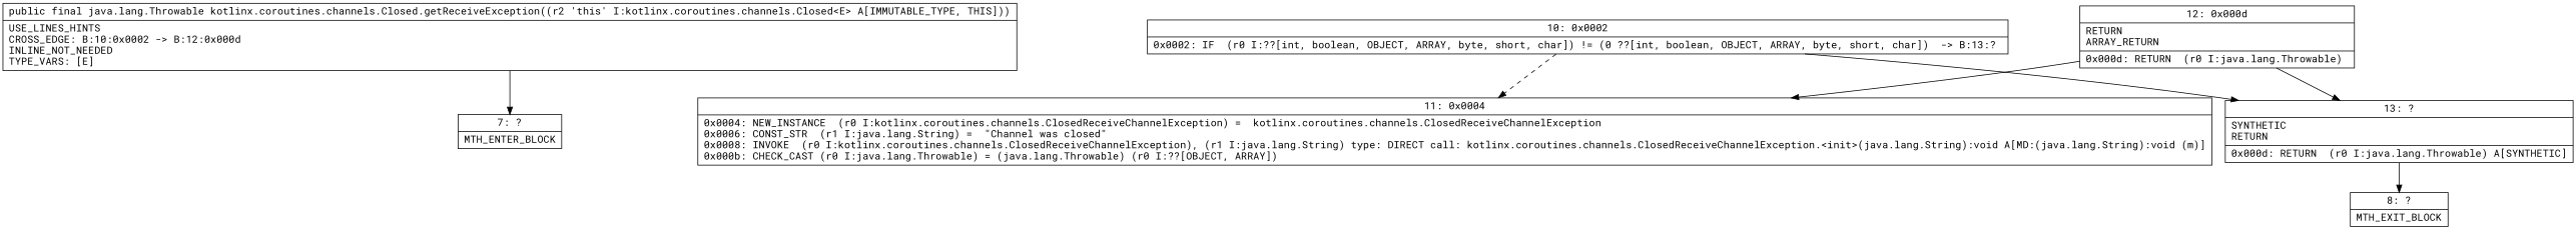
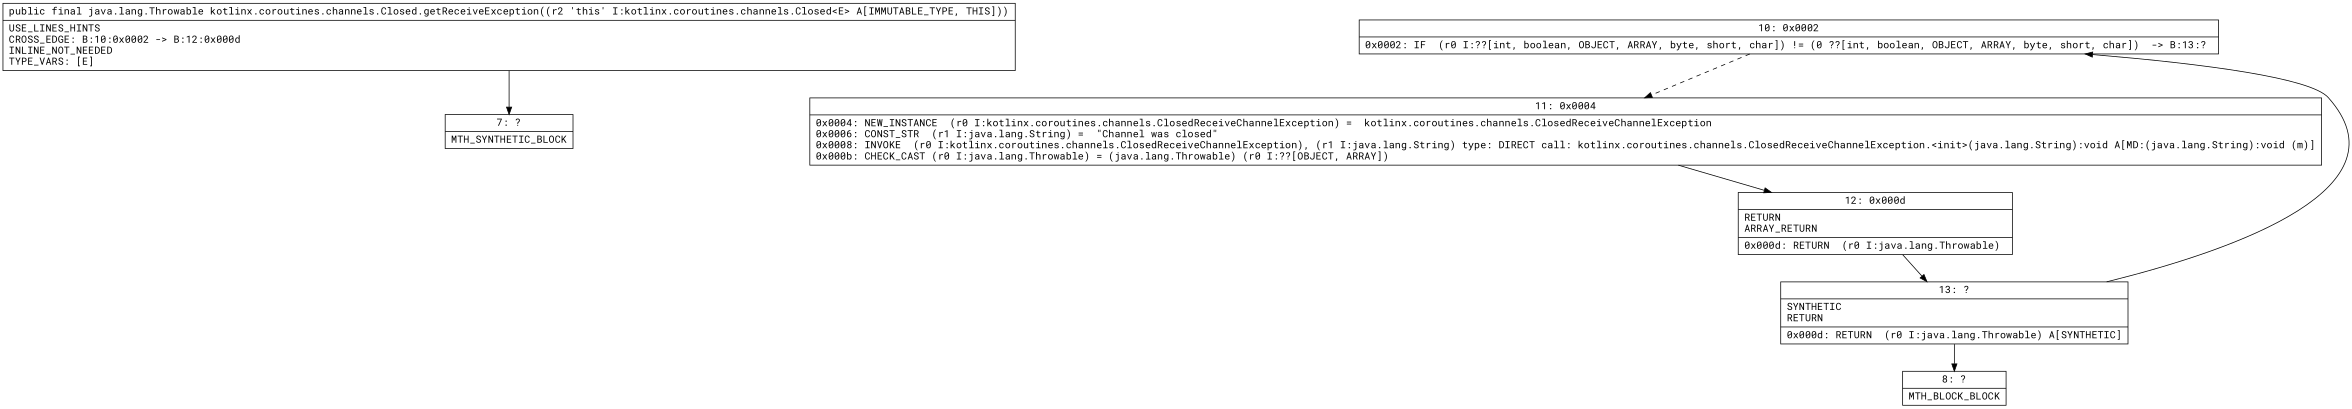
  digraph {
    fontname="Roboto Mono"
    node [fontname="Roboto Mono" shape=record]
    edge [fontname="Roboto Mono"]
-   n1 [label="{7\:\ ?|MTH_ENTER_BLOCK\l}"]
+   n1 [label="{7\:\ ?|MTH_SYNTHETIC_BLOCK\l}"]
    n2 [label="{10\:\ 0x0002|0x0002: IF  (r0 I:??[int, boolean, OBJECT, ARRAY, byte, short, char]) != (0 ??[int, boolean, OBJECT, ARRAY, byte, short, char])  \-\> B:13:? \l}"]
    n3 [label="{11\:\ 0x0004|0x0004: NEW_INSTANCE  (r0 I:kotlinx.coroutines.channels.ClosedReceiveChannelException) =  kotlinx.coroutines.channels.ClosedReceiveChannelException \l0x0006: CONST_STR  (r1 I:java.lang.String) =  \"Channel was closed\" \l0x0008: INVOKE  (r0 I:kotlinx.coroutines.channels.ClosedReceiveChannelException), (r1 I:java.lang.String) type: DIRECT call: kotlinx.coroutines.channels.ClosedReceiveChannelException.\<init\>(java.lang.String):void A[MD:(java.lang.String):void (m)]\l0x000b: CHECK_CAST (r0 I:java.lang.Throwable) = (java.lang.Throwable) (r0 I:??[OBJECT, ARRAY]) \l}"]
    n4 [label="{13\:\ ?|SYNTHETIC\lRETURN\l|0x000d: RETURN  (r0 I:java.lang.Throwable) A[SYNTHETIC]\l}"]
    n5 [label="{12\:\ 0x000d|RETURN\lARRAY_RETURN\l|0x000d: RETURN  (r0 I:java.lang.Throwable) \l}"]
-   n6 [label="{8\:\ ?|MTH_EXIT_BLOCK\l}"]
+   n6 [label="{8\:\ ?|MTH_BLOCK_BLOCK\l}"]
    n7 [label="{public final java.lang.Throwable kotlinx.coroutines.channels.Closed.getReceiveException((r2 'this' I:kotlinx.coroutines.channels.Closed\<E\> A[IMMUTABLE_TYPE, THIS]))  | USE_LINES_HINTS\lCROSS_EDGE: B:10:0x0002 \-\> B:12:0x000d\lINLINE_NOT_NEEDED\lTYPE_VARS: [E]\l}"]
    n2 -> n3 [style=dashed]
-   n2 -> n4
-   n5 -> n3
+   n4 -> n2
+   n3 -> n5
    n4 -> n6
    n5 -> n4
    n7 -> n1
  }
